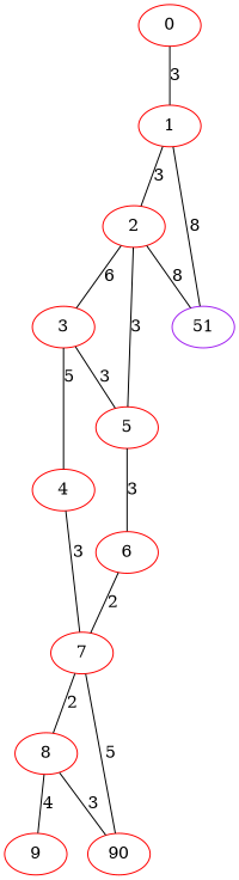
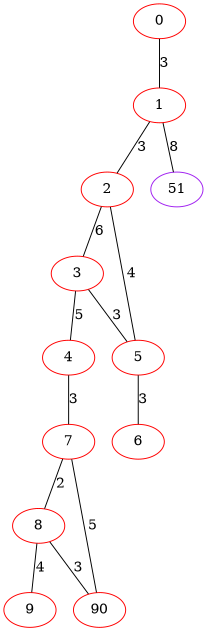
  graph {
    node [color=red weight=1]
    0
    1
    2
    n4 [color=purple label=51 weight=4]
    3
    5
    4
    6
    7
    8
    n11 [label=90]
    9
    0 -- 1 [label=3]
    1 -- 2 [label=3]
    1 -- n4 [label=8]
-   2 -- n4 [label=8]
    2 -- 3 [label=6]
-   2 -- 5 [label=3]
+   2 -- 5 [label=4]
    3 -- 5 [label=3]
    3 -- 4 [label=5]
    5 -- 6 [label=3]
    4 -- 7 [label=3]
-   6 -- 7 [label=2]
    7 -- 8 [label=2]
    7 -- n11 [label=5]
    8 -- n11 [label=3]
    8 -- 9 [label=4]
  }
